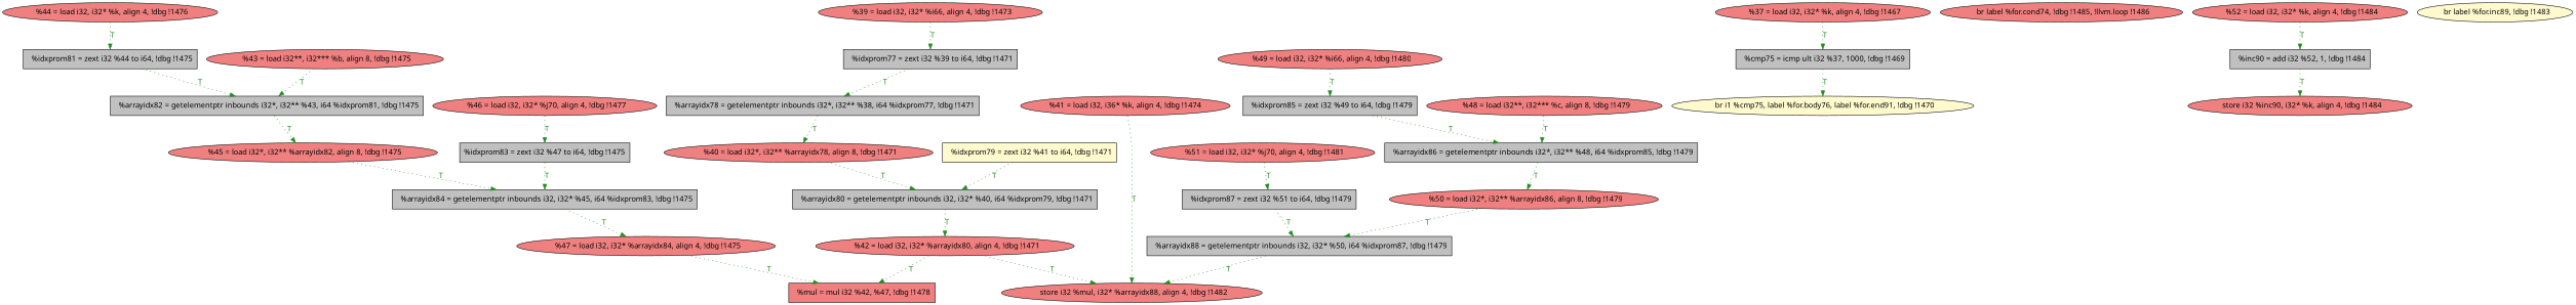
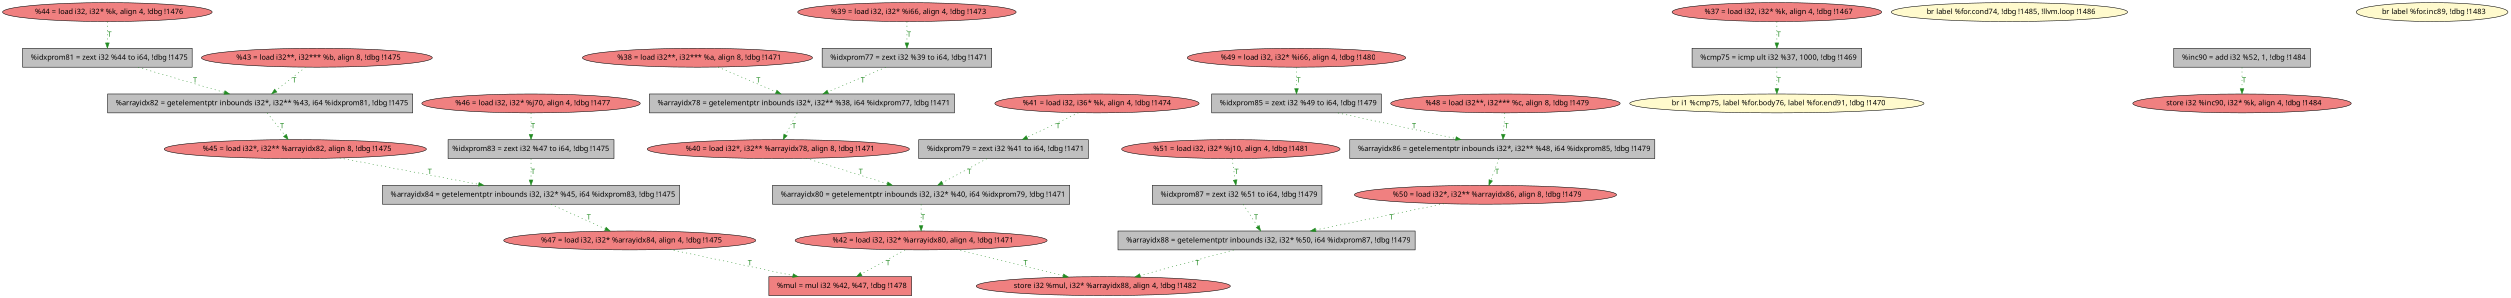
  digraph {
    fontname="Noto Sans"
    node [fillcolor=lightcoral fontname="Noto Sans" shape=ellipse style=filled]
    edge [color=forestgreen fontcolor=forestgreen fontname="Noto Sans" style=dotted]
    n1 [fillcolor=grey label="  %idxprom81 = zext i32 %44 to i64, !dbg !1475" shape=rectangle]
    n2 [fillcolor=grey label="  %arrayidx82 = getelementptr inbounds i32*, i32** %43, i64 %idxprom81, !dbg !1475" shape=rectangle]
    n3 [label="  %45 = load i32*, i32** %arrayidx82, align 8, !dbg !1475"]
    n4 [fillcolor=grey label="%idxprom83 = zext i32 %47 to i64, !dbg !1475" shape=rectangle]
    n5 [fillcolor=grey label="  %arrayidx84 = getelementptr inbounds i32, i32* %45, i64 %idxprom83, !dbg !1475" shape=rectangle]
    n6 [label="  %47 = load i32, i32* %arrayidx84, align 4, !dbg !1475"]
    n7 [label="  %44 = load i32, i32* %k, align 4, !dbg !1476"]
    n8 [label="%41 = load i32, i36* %k, align 4, !dbg !1474"]
-   n9 [fillcolor=lemonchiffon label="  %idxprom79 = zext i32 %41 to i64, !dbg !1471" shape=rectangle]
+   n9 [fillcolor=grey label="  %idxprom79 = zext i32 %41 to i64, !dbg !1471" shape=rectangle]
    n10 [fillcolor=grey label="  %arrayidx80 = getelementptr inbounds i32, i32* %40, i64 %idxprom79, !dbg !1471" shape=rectangle]
    n11 [label="  %42 = load i32, i32* %arrayidx80, align 4, !dbg !1471"]
    n12 [label="  %mul = mul i32 %42, %47, !dbg !1478" shape=rectangle]
    n13 [label="  store i32 %mul, i32* %arrayidx88, align 4, !dbg !1482"]
    n14 [label="  %37 = load i32, i32* %k, align 4, !dbg !1467"]
    n15 [fillcolor=grey label="  %cmp75 = icmp ult i32 %37, 1000, !dbg !1469" shape=rectangle]
    n16 [fillcolor=lemonchiffon label="  br i1 %cmp75, label %for.body76, label %for.end91, !dbg !1470"]
    n17 [label="  %40 = load i32*, i32** %arrayidx78, align 8, !dbg !1471"]
    n18 [fillcolor=grey label="  %arrayidx78 = getelementptr inbounds i32*, i32** %38, i64 %idxprom77, !dbg !1471" shape=rectangle]
    n19 [label="  %39 = load i32, i32* %i66, align 4, !dbg !1473"]
    n20 [fillcolor=grey label="  %idxprom77 = zext i32 %39 to i64, !dbg !1471" shape=rectangle]
+   n21 [label="  %38 = load i32**, i32*** %a, align 8, !dbg !1471"]
    n22 [label="  %48 = load i32**, i32*** %c, align 8, !dbg !1479"]
    n23 [fillcolor=grey label="  %arrayidx86 = getelementptr inbounds i32*, i32** %48, i64 %idxprom85, !dbg !1479" shape=rectangle]
    n24 [label="  %50 = load i32*, i32** %arrayidx86, align 8, !dbg !1479"]
    n25 [fillcolor=grey label="  %arrayidx88 = getelementptr inbounds i32, i32* %50, i64 %idxprom87, !dbg !1479" shape=rectangle]
-   n26 [label="  br label %for.cond74, !dbg !1485, !llvm.loop !1486"]
-   n27 [label="  %52 = load i32, i32* %k, align 4, !dbg !1484"]
+   n26 [fillcolor=lemonchiffon label="  br label %for.cond74, !dbg !1485, !llvm.loop !1486"]
    n28 [fillcolor=grey label="  %inc90 = add i32 %52, 1, !dbg !1484" shape=rectangle]
    n29 [label="  store i32 %inc90, i32* %k, align 4, !dbg !1484"]
    n30 [label="  %46 = load i32, i32* %j70, align 4, !dbg !1477"]
-   n31 [label="  %51 = load i32, i32* %j70, align 4, !dbg !1481"]
+   n31 [label="%51 = load i32, i32* %j10, align 4, !dbg !1481"]
    n32 [fillcolor=grey label="  %idxprom87 = zext i32 %51 to i64, !dbg !1479" shape=rectangle]
    n33 [label="  %43 = load i32**, i32*** %b, align 8, !dbg !1475"]
    n34 [fillcolor=grey label="  %idxprom85 = zext i32 %49 to i64, !dbg !1479" shape=rectangle]
    n35 [label="  %49 = load i32, i32* %i66, align 4, !dbg !1480"]
    n36 [fillcolor=lemonchiffon label="  br label %for.inc89, !dbg !1483"]
    n1 -> n2 [label=T]
    n2 -> n3 [label=T]
    n3 -> n5 [label=T]
    n4 -> n5 [label=T]
    n5 -> n6 [label=T]
    n6 -> n12 [label=T]
    n7 -> n1 [label=T]
-   n8 -> n13 [label=T]
+   n8 -> n9 [label=T]
    n9 -> n10 [label=T]
    n10 -> n11 [label=T]
    n11 -> n12 [label=T]
    n11 -> n13 [label=T]
    n14 -> n15 [label=T]
    n15 -> n16 [label=T]
    n17 -> n10 [label=T]
    n18 -> n17 [label=T]
    n19 -> n20 [label=T]
    n20 -> n18 [label=T]
+   n21 -> n18 [label=T]
    n22 -> n23 [label=T]
    n23 -> n24 [label=T]
    n24 -> n25 [label=T]
    n25 -> n13 [label=T]
-   n27 -> n28 [label=T]
    n28 -> n29 [label=T]
    n30 -> n4 [label=T]
    n31 -> n32 [label=T]
    n32 -> n25 [label=T]
    n33 -> n2 [label=T]
    n34 -> n23 [label=T]
    n35 -> n34 [label=T]
  }
